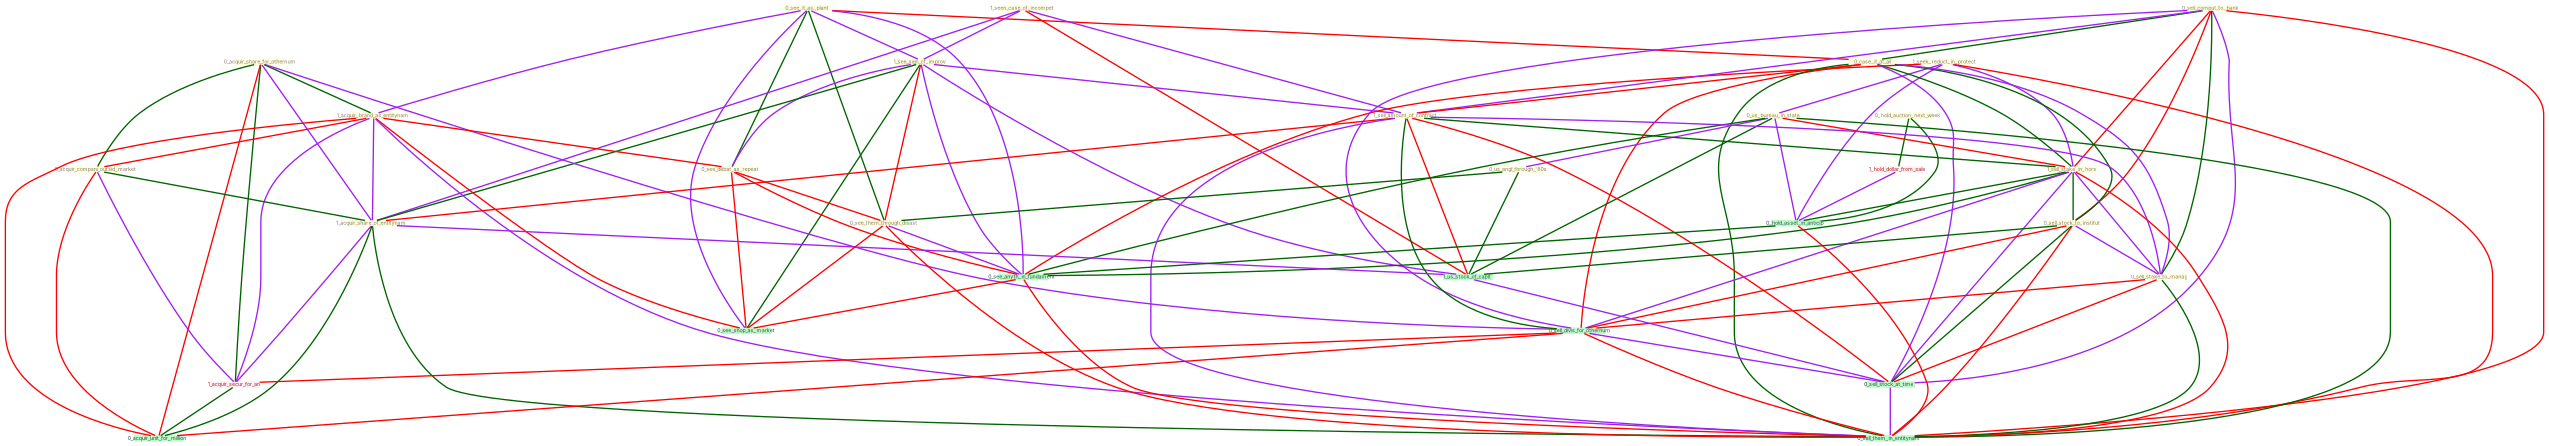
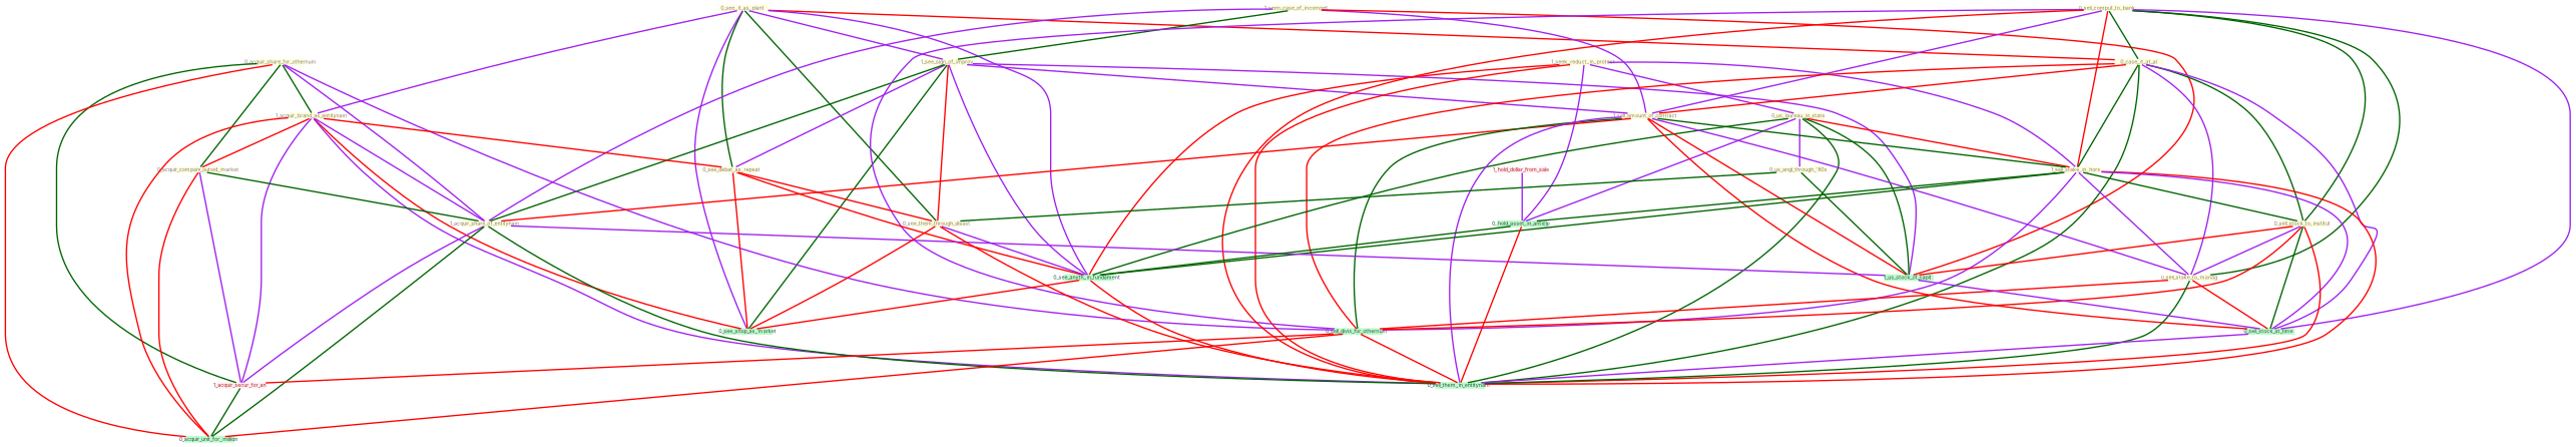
  graph {
    fontname=Inter
    node [color="#ffffe0" fixedsize=true fontcolor="#8b7d6b" fontname=Inter fontsize=4 shape=polygon style=filled]
    edge [color=purple fontname=Inter w=1]
    "0_see_it_as_plant " [height=.06 width=.5]
    "1_seen_case_of_incompet " [height=.06 width=.5]
    "1_see_sign_of_improv " [height=.06 width=.5]
    "0_acquir_share_for_othernum " [height=.06 width=.5]
    "1_seek_reduct_in_protect " [height=.06 width=.5]
    "0_sell_comput_to_bank " [height=.06 width=.5]
-   "0_hold_auction_next_week " [height=.06 width=.5]
    "1_acquir_brand_as_entitynam " [height=.06 width=.5]
    n9 [height=.06 label="0_case_it_at_all" width=.5]
    "0_acquir_compani_outsid_market " [height=.06 width=.5]
    "0_see_debat_as_repeat " [height=.06 width=.5]
    "0_us_bureau_in_state " [height=.06 width=.5]
    "1_sell_amount_of_contract " [height=.06 width=.5]
    "1_sell_stake_in_hors " [height=.06 width=.5]
    "0_sell_stock_to_institut " [height=.06 width=.5]
    "0_us_angl_through_'80s " [height=.06 width=.5]
    "1_acquir_share_of_entitynam " [height=.06 width=.5]
    "0_sell_stake_to_manag " [height=.06 width=.5]
    "0_see_them_through_disast " [height=.06 width=.5]
    "1_acquir_secur_for_an " [color="#fff0f5" fontcolor="#b22222" height=.06 width=.5]
    "1_hold_dollar_from_sale " [color="#fff0f5" fontcolor="#b22222" height=.06 width=.5]
    "0_see_anyth_in_fundament " [color="#BDFCC9" fontcolor="#2f4f4f" height=.06 width=.5]
    n23 [color="#BDFCC9" fontcolor="#2f4f4f" height=.06 label="0_see_shop_as_market" width=.5]
    "1_us_stock_of_capit " [color="#BDFCC9" fontcolor="#2f4f4f" height=.06 width=.5]
    "0_sell_divis_for_othernum " [color="#BDFCC9" fontcolor="#2f4f4f" height=.06 width=.5]
    "0_acquir_unit_for_million " [color="#BDFCC9" fontcolor="#2f4f4f" height=.06 width=.5]
    "0_hold_asset_in_anticip " [color="#BDFCC9" fontcolor="#2f4f4f" height=.06 width=.5]
    "0_sell_them_in_entitynam " [color="#BDFCC9" fontcolor="#2f4f4f" height=.06 width=.5]
    "0_sell_stock_at_time " [color="#BDFCC9" fontcolor="#2f4f4f" height=.06 width=.5]
    subgraph sub_1 {
      "0_see_it_as_plant "
      "1_seen_case_of_incompet "
      "1_see_sign_of_improv "
      "0_acquir_share_for_othernum "
      "1_seek_reduct_in_protect "
      "0_sell_comput_to_bank "
-     "0_hold_auction_next_week "
      "1_acquir_brand_as_entitynam "
      n9
      "0_acquir_compani_outsid_market "
      "0_see_debat_as_repeat "
      "0_us_bureau_in_state "
      "1_sell_amount_of_contract "
      "1_sell_stake_in_hors "
      "0_sell_stock_to_institut "
      "0_us_angl_through_'80s "
      "1_acquir_share_of_entitynam "
      "0_sell_stake_to_manag "
      "0_see_them_through_disast "
    }
    subgraph sub_2 {
      "1_acquir_secur_for_an "
      "1_hold_dollar_from_sale "
    }
    "0_see_it_as_plant " -- "1_see_sign_of_improv "
    "0_see_it_as_plant " -- "1_acquir_brand_as_entitynam "
    "0_see_it_as_plant " -- n9 [color=red]
    "0_see_it_as_plant " -- "0_see_debat_as_repeat " [color=darkgreen w=2]
    "0_see_it_as_plant " -- "0_see_them_through_disast " [color=darkgreen]
    "0_see_it_as_plant " -- "0_see_anyth_in_fundament "
    "0_see_it_as_plant " -- n23 [w=2]
-   "1_seen_case_of_incompet " -- "1_see_sign_of_improv "
+   "1_seen_case_of_incompet " -- "1_see_sign_of_improv " [color=darkgreen]
    "1_seen_case_of_incompet " -- "1_sell_amount_of_contract "
    "1_seen_case_of_incompet " -- "1_acquir_share_of_entitynam "
    "1_seen_case_of_incompet " -- "1_us_stock_of_capit " [color=red]
    "1_see_sign_of_improv " -- "0_see_debat_as_repeat "
    "1_see_sign_of_improv " -- "1_sell_amount_of_contract "
    "1_see_sign_of_improv " -- "1_acquir_share_of_entitynam " [color=darkgreen]
    "1_see_sign_of_improv " -- "0_see_them_through_disast " [color=red]
    "1_see_sign_of_improv " -- "0_see_anyth_in_fundament "
    "1_see_sign_of_improv " -- n23 [color=darkgreen]
    "1_see_sign_of_improv " -- "1_us_stock_of_capit "
    "0_acquir_share_for_othernum " -- "1_acquir_brand_as_entitynam " [color=darkgreen]
    "0_acquir_share_for_othernum " -- "0_acquir_compani_outsid_market " [color=darkgreen]
    "0_acquir_share_for_othernum " -- "1_acquir_share_of_entitynam " [w=2]
    "0_acquir_share_for_othernum " -- "1_acquir_secur_for_an " [color=darkgreen w=2]
    "0_acquir_share_for_othernum " -- "0_sell_divis_for_othernum " [w=2]
    "0_acquir_share_for_othernum " -- "0_acquir_unit_for_million " [color=red w=2]
    "1_seek_reduct_in_protect " -- "0_us_bureau_in_state "
    "1_seek_reduct_in_protect " -- "1_sell_stake_in_hors "
    "1_seek_reduct_in_protect " -- "0_see_anyth_in_fundament " [color=red]
    "1_seek_reduct_in_protect " -- "0_hold_asset_in_anticip "
    "1_seek_reduct_in_protect " -- "0_sell_them_in_entitynam " [color=red]
    "0_sell_comput_to_bank " -- n9 [color=darkgreen]
    "0_sell_comput_to_bank " -- "1_sell_amount_of_contract "
    "0_sell_comput_to_bank " -- "1_sell_stake_in_hors " [color=red]
-   "0_sell_comput_to_bank " -- "0_sell_stock_to_institut " [color=red w=2]
+   "0_sell_comput_to_bank " -- "0_sell_stock_to_institut " [color=darkgreen w=2]
    "0_sell_comput_to_bank " -- "0_sell_stake_to_manag " [color=darkgreen w=2]
    "0_sell_comput_to_bank " -- "0_sell_divis_for_othernum "
    "0_sell_comput_to_bank " -- "0_sell_them_in_entitynam " [color=red]
    "0_sell_comput_to_bank " -- "0_sell_stock_at_time "
-   "0_hold_auction_next_week " -- "1_hold_dollar_from_sale " [color=darkgreen]
-   "0_hold_auction_next_week " -- "0_hold_asset_in_anticip " [color=darkgreen]
    "1_acquir_brand_as_entitynam " -- "0_acquir_compani_outsid_market " [color=red]
    "1_acquir_brand_as_entitynam " -- "0_see_debat_as_repeat " [color=red]
    "1_acquir_brand_as_entitynam " -- "1_acquir_share_of_entitynam " [w=2]
    "1_acquir_brand_as_entitynam " -- "1_acquir_secur_for_an "
    "1_acquir_brand_as_entitynam " -- n23 [color=red]
    "1_acquir_brand_as_entitynam " -- "0_acquir_unit_for_million " [color=red]
    "1_acquir_brand_as_entitynam " -- "0_sell_them_in_entitynam "
    n9 -- "1_sell_amount_of_contract " [color=red]
    n9 -- "1_sell_stake_in_hors " [color=darkgreen]
    n9 -- "0_sell_stock_to_institut " [color=darkgreen]
    n9 -- "0_sell_stake_to_manag "
    n9 -- "0_sell_divis_for_othernum " [color=red]
    n9 -- "0_sell_them_in_entitynam " [color=darkgreen]
    n9 -- "0_sell_stock_at_time " [w=2]
    "0_acquir_compani_outsid_market " -- "1_acquir_share_of_entitynam " [color=darkgreen]
    "0_acquir_compani_outsid_market " -- "1_acquir_secur_for_an "
    "0_acquir_compani_outsid_market " -- "0_acquir_unit_for_million " [color=red]
    "0_see_debat_as_repeat " -- "0_see_them_through_disast " [color=red]
    "0_see_debat_as_repeat " -- "0_see_anyth_in_fundament " [color=red]
    "0_see_debat_as_repeat " -- n23 [color=red w=2]
    "0_us_bureau_in_state " -- "1_sell_stake_in_hors " [color=red]
    "0_us_bureau_in_state " -- "0_us_angl_through_'80s "
    "0_us_bureau_in_state " -- "0_see_anyth_in_fundament " [color=darkgreen]
    "0_us_bureau_in_state " -- "1_us_stock_of_capit " [color=darkgreen]
    "0_us_bureau_in_state " -- "0_hold_asset_in_anticip "
    "0_us_bureau_in_state " -- "0_sell_them_in_entitynam " [color=darkgreen]
    "1_sell_amount_of_contract " -- "1_sell_stake_in_hors " [color=darkgreen]
    "1_sell_amount_of_contract " -- "1_acquir_share_of_entitynam " [color=red]
    "1_sell_amount_of_contract " -- "0_sell_stake_to_manag "
    "1_sell_amount_of_contract " -- "1_us_stock_of_capit " [color=red]
    "1_sell_amount_of_contract " -- "0_sell_divis_for_othernum " [color=darkgreen]
    "1_sell_amount_of_contract " -- "0_sell_them_in_entitynam "
    "1_sell_amount_of_contract " -- "0_sell_stock_at_time " [color=red]
    "1_sell_stake_in_hors " -- "0_sell_stock_to_institut " [color=darkgreen]
    "1_sell_stake_in_hors " -- "0_sell_stake_to_manag " [w=2]
    "1_sell_stake_in_hors " -- "0_see_anyth_in_fundament " [color=darkgreen]
    "1_sell_stake_in_hors " -- "0_sell_divis_for_othernum "
    "1_sell_stake_in_hors " -- "0_hold_asset_in_anticip " [color=darkgreen]
    "1_sell_stake_in_hors " -- "0_sell_them_in_entitynam " [color=red w=2]
    "1_sell_stake_in_hors " -- "0_sell_stock_at_time "
    "0_sell_stock_to_institut " -- "0_sell_stake_to_manag " [w=2]
-   "0_sell_stock_to_institut " -- "1_us_stock_of_capit " [color=darkgreen]
+   "0_sell_stock_to_institut " -- "1_us_stock_of_capit " [color=red]
    "0_sell_stock_to_institut " -- "0_sell_divis_for_othernum " [color=red]
    "0_sell_stock_to_institut " -- "0_sell_them_in_entitynam " [color=red]
    "0_sell_stock_to_institut " -- "0_sell_stock_at_time " [color=darkgreen w=2]
    "0_us_angl_through_'80s " -- "0_see_them_through_disast " [color=darkgreen]
    "0_us_angl_through_'80s " -- "1_us_stock_of_capit " [color=darkgreen]
    "1_acquir_share_of_entitynam " -- "1_acquir_secur_for_an "
    "1_acquir_share_of_entitynam " -- "1_us_stock_of_capit "
    "1_acquir_share_of_entitynam " -- "0_acquir_unit_for_million " [color=darkgreen]
    "1_acquir_share_of_entitynam " -- "0_sell_them_in_entitynam " [color=darkgreen]
    "0_sell_stake_to_manag " -- "0_sell_divis_for_othernum " [color=red]
    "0_sell_stake_to_manag " -- "0_sell_them_in_entitynam " [color=darkgreen]
    "0_sell_stake_to_manag " -- "0_sell_stock_at_time " [color=red]
    "0_see_them_through_disast " -- "0_see_anyth_in_fundament "
    "0_see_them_through_disast " -- n23 [color=red]
    "0_see_them_through_disast " -- "0_sell_them_in_entitynam " [color=red]
    "1_acquir_secur_for_an " -- "0_acquir_unit_for_million " [color=darkgreen w=2]
    "1_hold_dollar_from_sale " -- "0_hold_asset_in_anticip "
    "0_see_anyth_in_fundament " -- n23 [color=red]
    "0_see_anyth_in_fundament " -- "0_sell_them_in_entitynam " [color=red]
    "1_us_stock_of_capit " -- "0_sell_stock_at_time "
    "0_sell_divis_for_othernum " -- "1_acquir_secur_for_an " [color=red]
    "0_sell_divis_for_othernum " -- "0_acquir_unit_for_million " [color=red]
    "0_sell_divis_for_othernum " -- "0_sell_them_in_entitynam " [color=red]
-   "0_sell_divis_for_othernum " -- "0_sell_stock_at_time "
    "0_hold_asset_in_anticip " -- "0_see_anyth_in_fundament " [color=darkgreen]
    "0_hold_asset_in_anticip " -- "0_sell_them_in_entitynam " [color=red]
    "0_sell_stock_at_time " -- "0_sell_them_in_entitynam "
  }
